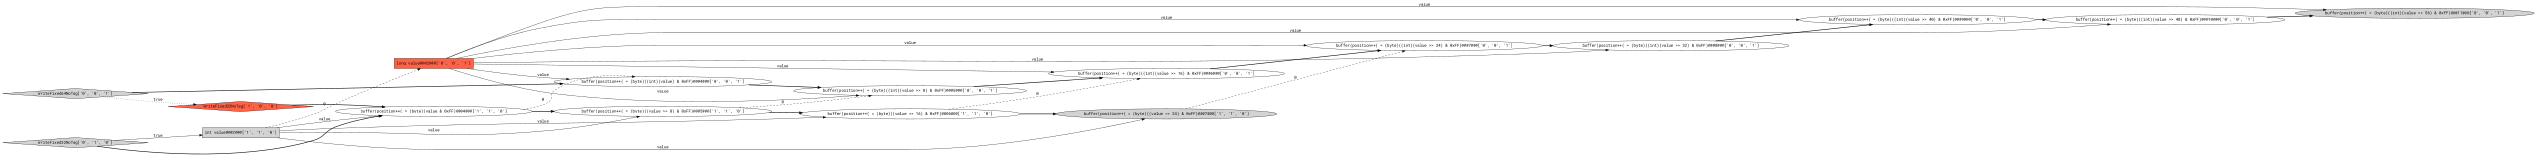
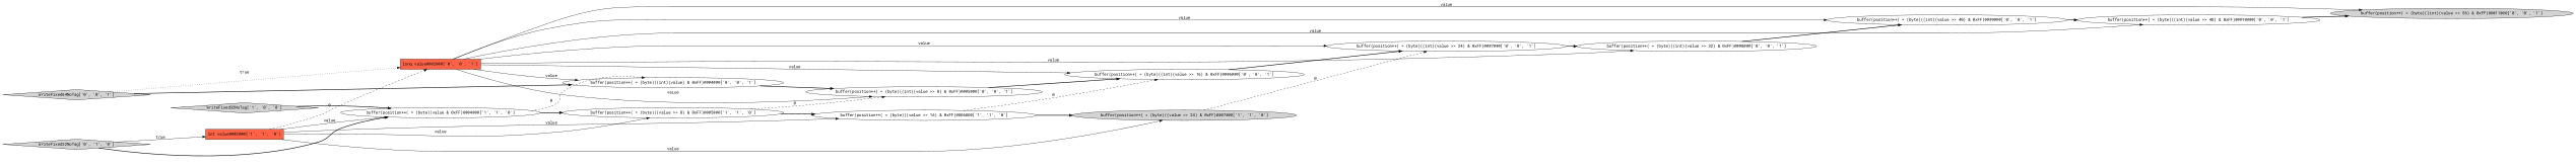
  digraph {
    fontname="Roboto Mono"
    rankdir=LR
    node [fillcolor=white fontname="Roboto Mono" shape=ellipse style=filled]
    edge [fontname="Roboto Mono" style=bold]
    n1 [fillcolor=lightgray label="buffer(position++( = (byte)((int)(value >> 56) & 0xFF)@@@11@@@['0', '0', '1']"]
    n2 [label="buffer(position++( = (byte)((int)(value >> 40) & 0xFF)@@@9@@@['0', '0', '1']"]
    n3 [label="buffer(position++( = (byte)((int)(value >> 48) & 0xFF)@@@10@@@['0', '0', '1']"]
    n4 [label="buffer(position++( = (byte)((int)(value >> 24) & 0xFF)@@@7@@@['0', '0', '1']"]
    n5 [label="buffer(position++( = (byte)((int)(value >> 32) & 0xFF)@@@8@@@['0', '0', '1']"]
-   n6 [fillcolor=lightgray label="int value@@@2@@@['1', '1', '0']" shape=box]
+   n6 [fillcolor=tomato label="int value@@@2@@@['1', '1', '0']" shape=box]
    n7 [label="buffer(position++( = (byte)((value >> 16) & 0xFF)@@@6@@@['1', '1', '0']"]
    n8 [label="buffer(position++( = (byte)(value & 0xFF)@@@4@@@['1', '1', '0']"]
    n9 [label="buffer(position++( = (byte)((value >> 8) & 0xFF)@@@5@@@['1', '1', '0']"]
    n10 [fillcolor=tomato label="long value@@@2@@@['0', '0', '1']" shape=box]
    n11 [fillcolor=lightgray label="buffer(position++( = (byte)((value >> 24) & 0xFF)@@@7@@@['1', '1', '0']"]
    n12 [label="buffer(position++( = (byte)((int)(value >> 16) & 0xFF)@@@6@@@['0', '0', '1']"]
    n13 [label="buffer(position++( = (byte)((int)(value) & 0xFF)@@@4@@@['0', '0', '1']"]
    n14 [label="buffer(position++( = (byte)((int)(value >> 8) & 0xFF)@@@5@@@['0', '0', '1']"]
    n15 [fillcolor=lightgray label="writeFixed32NoTag['0', '1', '0']" shape=diamond]
-   n16 [fillcolor=tomato label="writeFixed32NoTag['1', '0', '0']" shape=diamond]
+   n16 [fillcolor=lightgray label="writeFixed32NoTag['1', '0', '0']" shape=diamond]
    n17 [fillcolor=lightgray label="writeFixed64NoTag['0', '0', '1']" shape=diamond]
    n2 -> n3
    n3 -> n1
    n4 -> n5
    n5 -> n2
    n6 -> n7 [label=value style=solid]
    n6 -> n8 [label=value style=solid]
    n6 -> n9 [label=value style=solid]
    n6 -> n10 [label=0 style=dashed]
    n6 -> n11 [label=value style=solid]
    n7 -> n11
    n7 -> n12 [label=0 style=dashed]
    n8 -> n9
    n8 -> n13 [label=0 style=dashed]
    n9 -> n7
    n9 -> n14 [label=0 style=dashed]
    n10 -> n1 [label=value style=solid]
    n10 -> n2 [label=value style=solid]
    n10 -> n3 [label=value style=solid]
    n10 -> n4 [label=value style=solid]
    n10 -> n5 [label=value style=solid]
    n10 -> n12 [label=value style=solid]
    n10 -> n13 [label=value style=solid]
    n10 -> n14 [label=value style=solid]
    n11 -> n4 [label=0 style=dashed]
    n12 -> n4
    n13 -> n14
    n14 -> n12
    n15 -> n6 [label=true style=solid]
    n15 -> n8
    n16 -> n8
-   n17 -> n16 [label=true style=dotted]
+   n17 -> n10 [label=true style=dotted]
    n17 -> n13
  }
